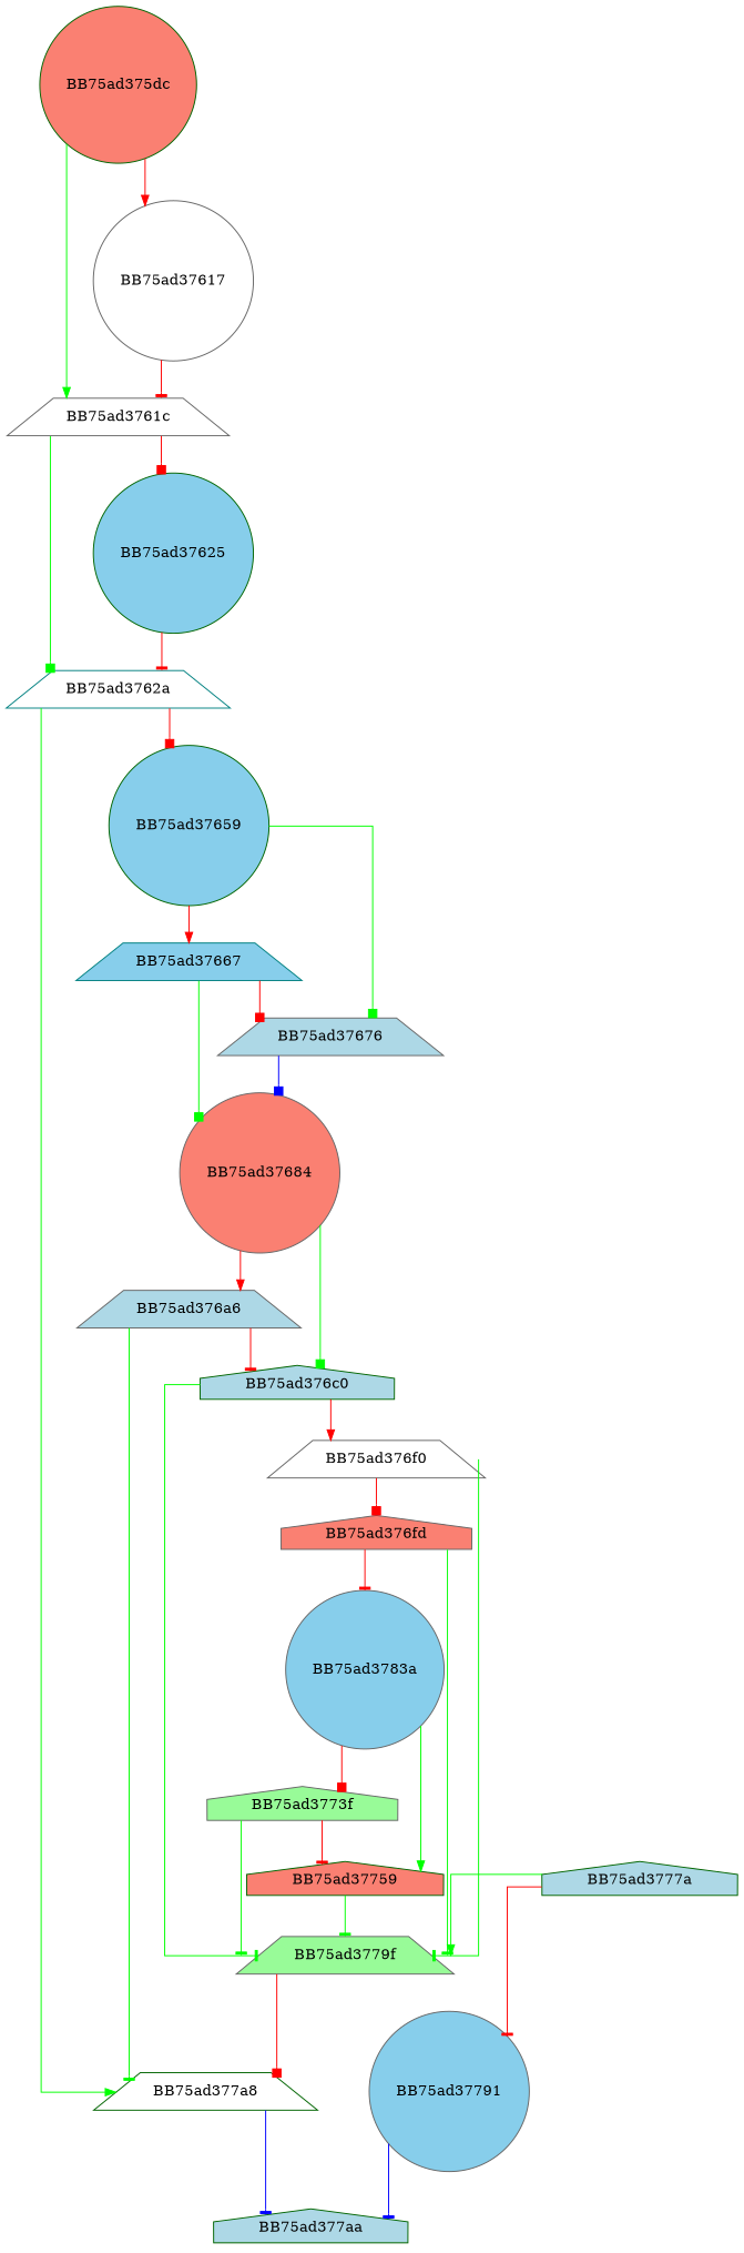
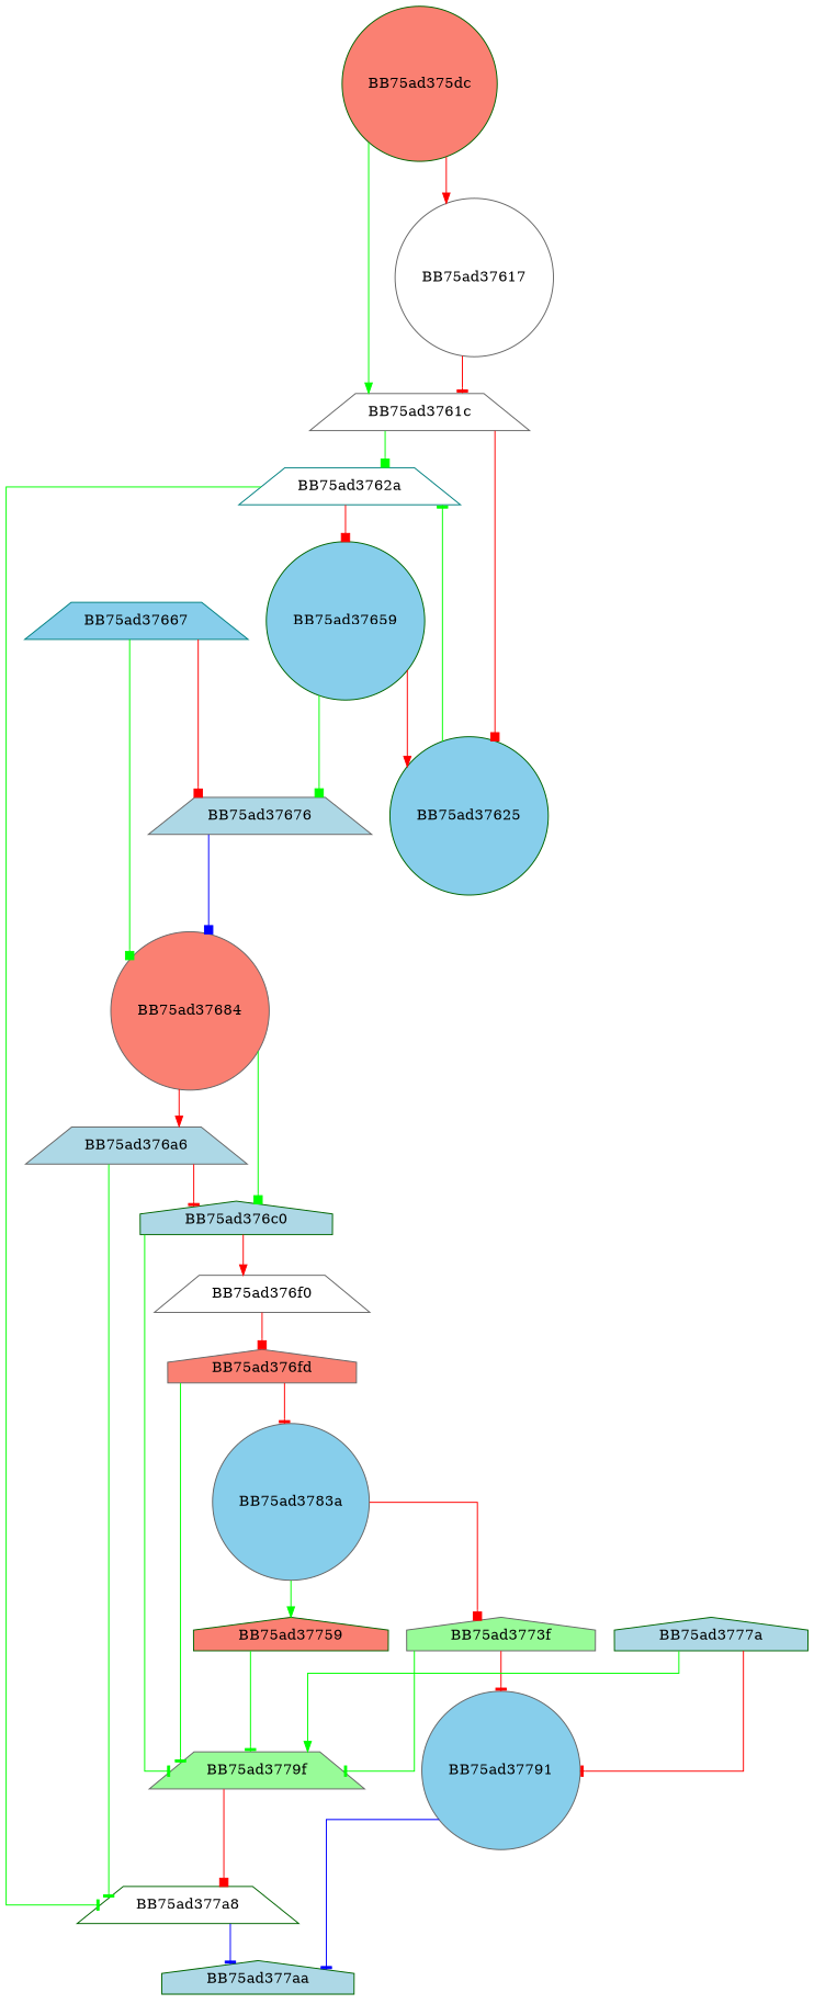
  digraph {
    splines=ortho
    node [color=gray40 fillcolor=white shape=trapezium style=filled]
    edge [arrowhead=tee color=red]
    BB75ad375dc [color=darkgreen fillcolor=salmon shape=circle]
    BB75ad3761c
    BB75ad37617 [shape=circle]
    BB75ad3762a [color=teal]
    BB75ad37625 [color=darkgreen fillcolor=skyblue shape=circle]
    BB75ad377a8 [color=darkgreen]
    BB75ad37659 [color=darkgreen fillcolor=skyblue shape=circle]
    BB75ad377aa [color=darkgreen fillcolor=lightblue shape=house]
    BB75ad37667 [color=teal fillcolor=skyblue]
    BB75ad37676 [fillcolor=lightblue]
    BB75ad37684 [fillcolor=salmon shape=circle]
    BB75ad376c0 [color=darkgreen fillcolor=lightblue shape=house]
    BB75ad376a6 [fillcolor=lightblue]
    BB75ad3779f [fillcolor=palegreen]
    BB75ad376f0
    BB75ad376fd [fillcolor=salmon shape=house]
    n17 [fillcolor=skyblue label=BB75ad3783a shape=circle]
    BB75ad37759 [color=darkgreen fillcolor=salmon shape=house]
    BB75ad3773f [fillcolor=palegreen shape=house]
    BB75ad37791 [fillcolor=skyblue shape=circle]
    BB75ad3777a [color=darkgreen fillcolor=lightblue shape=house]
    BB75ad375dc -> BB75ad3761c [arrowhead=normal color=green]
    BB75ad375dc -> BB75ad37617 [arrowhead=normal]
    BB75ad3761c -> BB75ad3762a [arrowhead=box color=green]
    BB75ad3761c -> BB75ad37625 [arrowhead=box]
    BB75ad37617 -> BB75ad3761c
-   BB75ad3762a -> BB75ad377a8 [arrowhead=normal color=green]
+   BB75ad3762a -> BB75ad377a8 [color=green]
    BB75ad3762a -> BB75ad37659 [arrowhead=box]
-   BB75ad37625 -> BB75ad3762a
+   BB75ad37625 -> BB75ad3762a [color=green]
    BB75ad377a8 -> BB75ad377aa [color=blue]
-   BB75ad37659 -> BB75ad37667 [arrowhead=normal]
+   BB75ad37659 -> BB75ad37625 [arrowhead=normal]
    BB75ad37659 -> BB75ad37676 [arrowhead=box color=green]
    BB75ad37667 -> BB75ad37676 [arrowhead=box]
    BB75ad37667 -> BB75ad37684 [arrowhead=box color=green]
    BB75ad37676 -> BB75ad37684 [arrowhead=box color=blue]
    BB75ad37684 -> BB75ad376c0 [arrowhead=box color=green]
    BB75ad37684 -> BB75ad376a6 [arrowhead=normal]
    BB75ad376c0 -> BB75ad3779f [color=green]
    BB75ad376c0 -> BB75ad376f0 [arrowhead=normal]
    BB75ad376a6 -> BB75ad377a8 [color=green]
    BB75ad376a6 -> BB75ad376c0
    BB75ad3779f -> BB75ad377a8 [arrowhead=box]
-   BB75ad376f0 -> BB75ad3779f [color=green]
    BB75ad376f0 -> BB75ad376fd [arrowhead=box]
    BB75ad376fd -> BB75ad3779f [color=green]
    BB75ad376fd -> n17
    n17 -> BB75ad37759 [arrowhead=normal color=green]
    n17 -> BB75ad3773f [arrowhead=box]
    BB75ad37759 -> BB75ad3779f [color=green]
    BB75ad3773f -> BB75ad3779f [color=green]
-   BB75ad3773f -> BB75ad37759
+   BB75ad3773f -> BB75ad37791
    BB75ad37791 -> BB75ad377aa [color=blue]
    BB75ad3777a -> BB75ad3779f [arrowhead=normal color=green]
    BB75ad3777a -> BB75ad37791
  }
